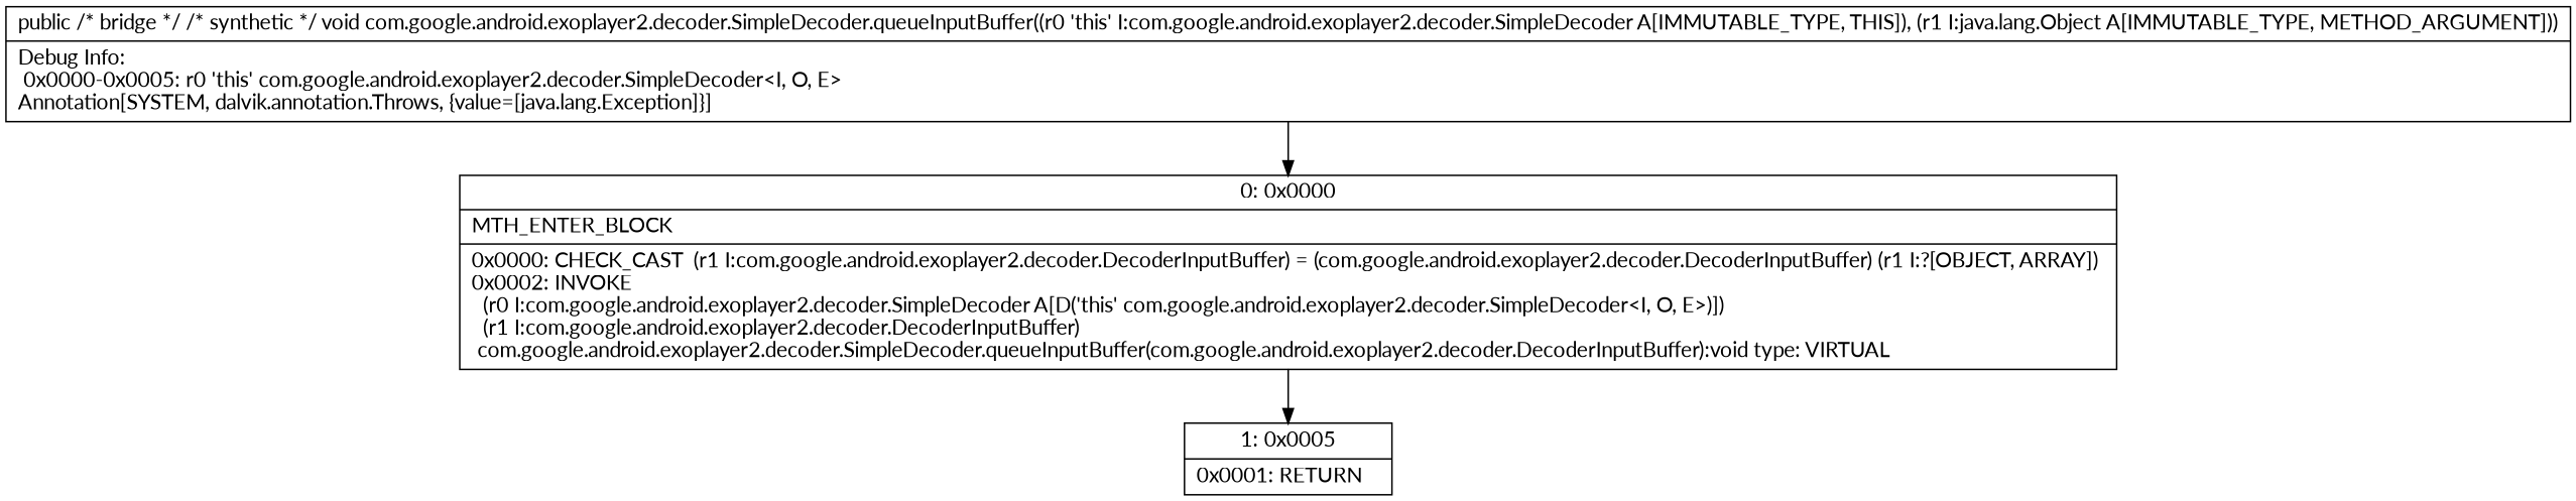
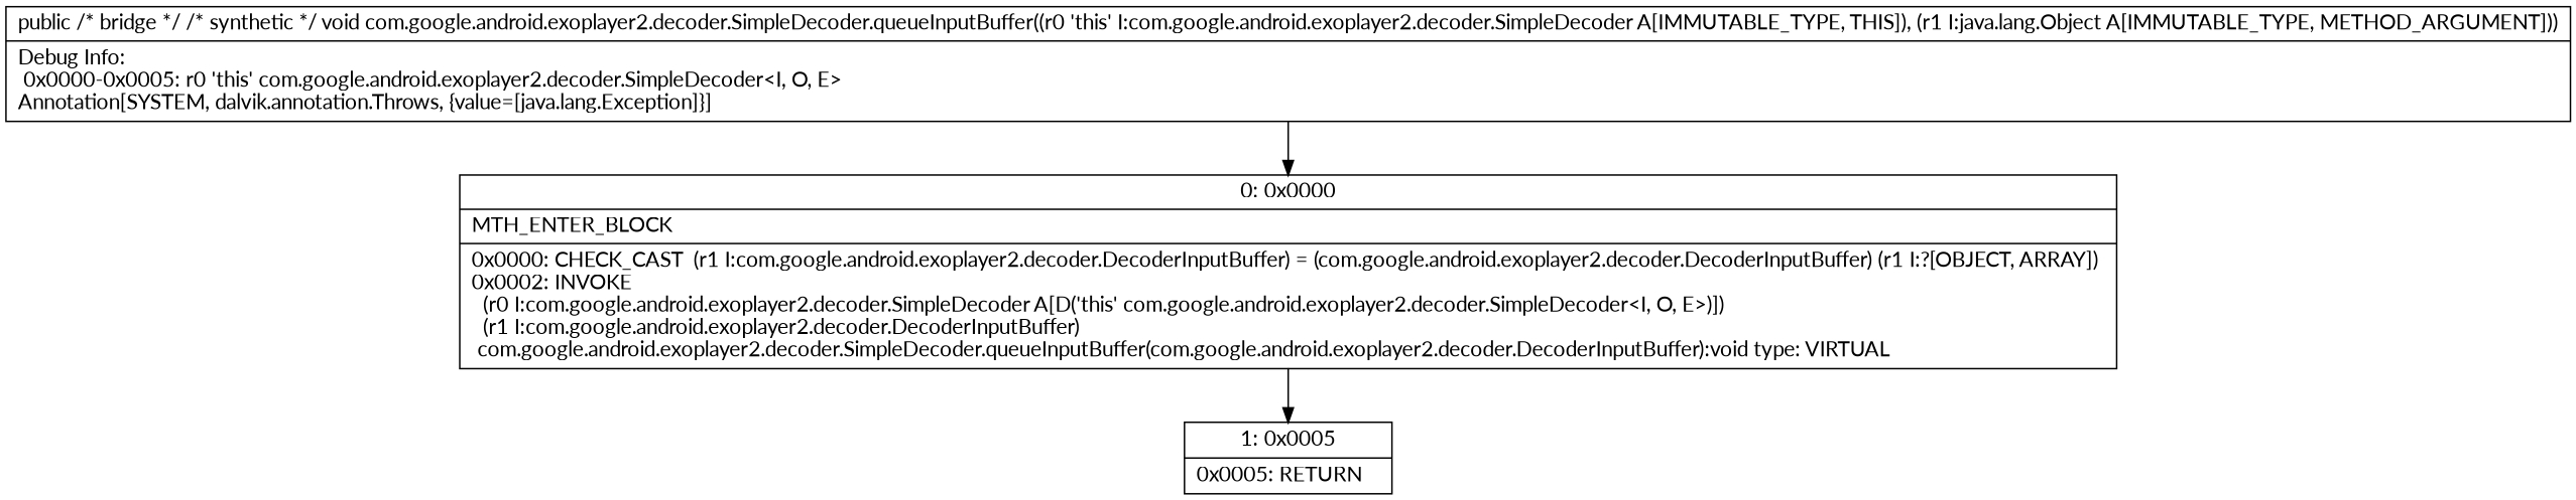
  digraph {
    fontname=Lato
    node [shape=record fontname=Lato]
    edge [fontname=Lato]
    n1 [label="{0\:\ 0x0000|MTH_ENTER_BLOCK\l|0x0000: CHECK_CAST  (r1 I:com.google.android.exoplayer2.decoder.DecoderInputBuffer) = (com.google.android.exoplayer2.decoder.DecoderInputBuffer) (r1 I:?[OBJECT, ARRAY]) \l0x0002: INVOKE  \l  (r0 I:com.google.android.exoplayer2.decoder.SimpleDecoder A[D('this' com.google.android.exoplayer2.decoder.SimpleDecoder\<I, O, E\>)])\l  (r1 I:com.google.android.exoplayer2.decoder.DecoderInputBuffer)\l com.google.android.exoplayer2.decoder.SimpleDecoder.queueInputBuffer(com.google.android.exoplayer2.decoder.DecoderInputBuffer):void type: VIRTUAL \l}"]
-   n2 [label="{1\:\ 0x0005|0x0001: RETURN   \l}"]
+   n2 [label="{1\:\ 0x0005|0x0005: RETURN   \l}"]
    n3 [label="{public \/* bridge *\/ \/* synthetic *\/ void com.google.android.exoplayer2.decoder.SimpleDecoder.queueInputBuffer((r0 'this' I:com.google.android.exoplayer2.decoder.SimpleDecoder A[IMMUTABLE_TYPE, THIS]), (r1 I:java.lang.Object A[IMMUTABLE_TYPE, METHOD_ARGUMENT]))  | Debug Info:\l  0x0000\-0x0005: r0 'this' com.google.android.exoplayer2.decoder.SimpleDecoder\<I, O, E\>\lAnnotation[SYSTEM, dalvik.annotation.Throws, \{value=[java.lang.Exception]\}]\l}"]
    n1 -> n2
    n3 -> n1
  }
